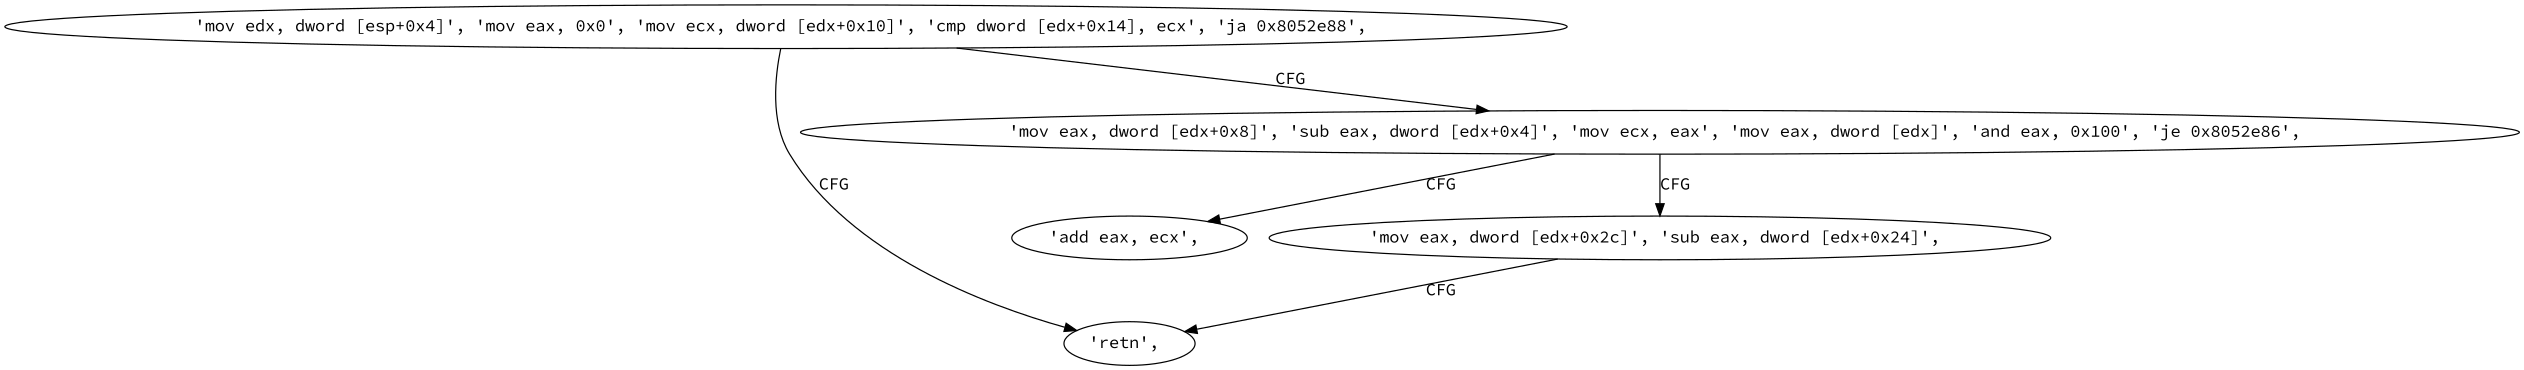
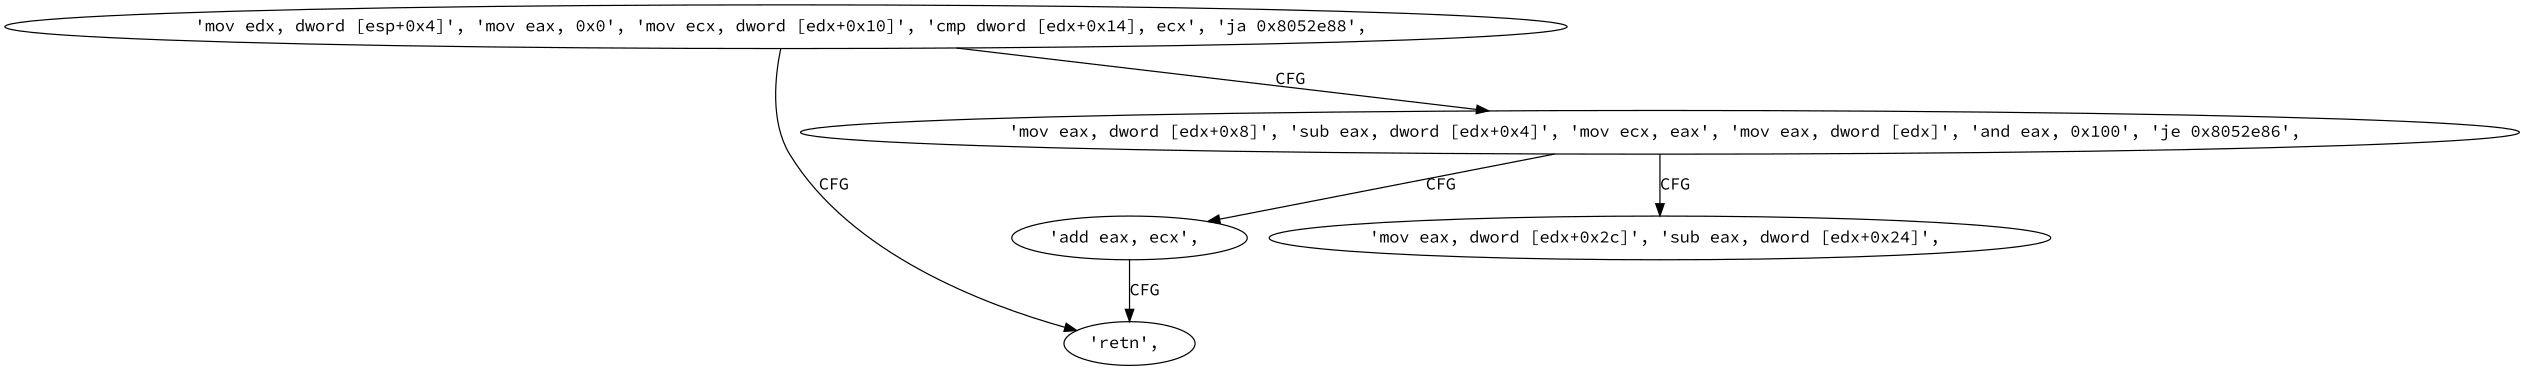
  digraph {
    fontname="Source Code Pro"
    node [fontname="Source Code Pro"]
    edge [fontname="Source Code Pro"]
    n1 [label="'mov edx, dword [esp+0x4]', 'mov eax, 0x0', 'mov ecx, dword [edx+0x10]', 'cmp dword [edx+0x14], ecx', 'ja 0x8052e88', "]
    n2 [label="'retn', "]
    n3 [label="'mov eax, dword [edx+0x8]', 'sub eax, dword [edx+0x4]', 'mov ecx, eax', 'mov eax, dword [edx]', 'and eax, 0x100', 'je 0x8052e86', "]
    n4 [label="'add eax, ecx', "]
    n5 [label="'mov eax, dword [edx+0x2c]', 'sub eax, dword [edx+0x24]', "]
    n1 -> n2 [label=CFG]
    n1 -> n3 [label=CFG]
    n3 -> n4 [label=CFG]
    n3 -> n5 [label=CFG]
-   n5 -> n2 [label=CFG]
+   n4 -> n2 [label=CFG]
  }
